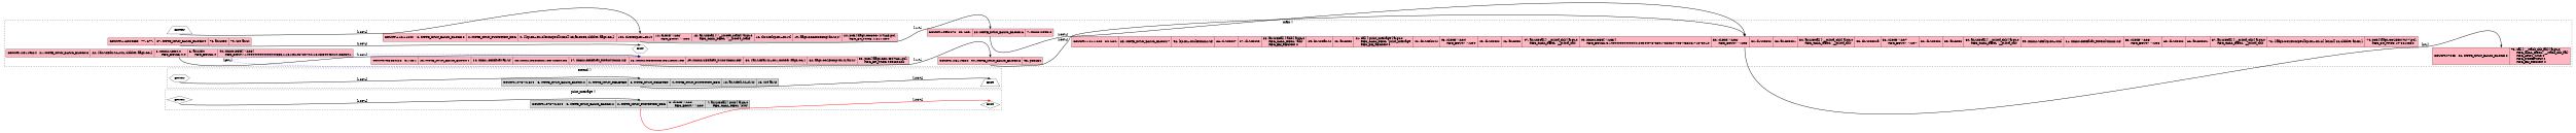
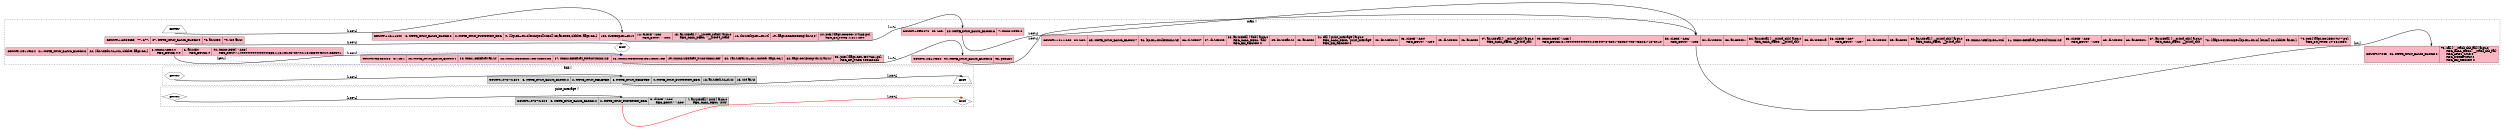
  digraph {
    rankdir=LR
    node [fillcolor=lightpink shape=record style=filled]
    edge [color=black constraint=true headport=n style="solid,bold" tailport=s weight=100]
    n1 [fillcolor=white label=ENTRY shape=diamond]
    n2 [fillcolor=lightgrey label="{COUNT:1073741824\ \ \ \ 3:\ NOTE_INSN_BASIC_BLOCK\ 2\l|\ \ \ \ 2:\ NOTE_INSN_FUNCTION_BEG\l|\ \ \ \ 5:\ di:DI=`*.LC0'\l\ \ \ \ \ \ REG_EQUIV\ `*.LC0'\l|\ \ \ \ 7:\ ax:SI=call\ [`puts']\ argc:0\l\ \ \ \ \ \ REG_CALL_DECL\ `puts'\l}"]
    n3 [fillcolor=white label=EXIT shape=diamond]
    n4 [fillcolor=white label=ENTRY shape=hexagon]
    n5 [fillcolor=lightgrey label="{COUNT:1073741824\ \ \ \ 5:\ NOTE_INSN_BASIC_BLOCK\ 2\l|\ \ \ \ 2:\ NOTE_INSN_DELETED\l|\ \ \ \ 3:\ NOTE_INSN_DELETED\l|\ \ \ \ 4:\ NOTE_INSN_FUNCTION_BEG\l|\ \ \ 18:\ ax:SI=di:SI+si:SI\l|\ \ \ 13:\ use\ ax:SI\l}"]
    n6 [fillcolor=white label=EXIT shape=trapezium]
    n7 [fillcolor=white label=ENTRY shape=trapezium]
    n8 [label="{COUNT:118111600\ \ \ \ 8:\ NOTE_INSN_BASIC_BLOCK\ 2\l|\ \ \ \ 2:\ NOTE_INSN_FUNCTION_BEG\l|\ \ \ \ 4:\ \{[sp:DI+0x18]=unspec[[0x28]]\ 85;ax:DI=0;clobber\ flags:CC;\}\l|\ \ 100:\ si:DI=sp:DI+0x14\l|\ \ \ 12:\ di:DI=`*.LC2'\l\ \ \ \ \ \ REG_EQUIV\ `*.LC2'\l|\ \ \ 15:\ ax:SI=call\ [`*__isoc99_scanf']\ argc:0\l\ \ \ \ \ \ REG_CALL_DECL\ `*__isoc99_scanf'\l|\ \ \ 16:\ dx:SI=[sp:DI+0x14]\l|\ \ \ 19:\ flags:CCGOC=cmp(dx:SI,0)\l|\ \ \ 20:\ pc=\{(flags:CCGOC\<0)?L85:pc\}\l\ \ \ \ \ \ REG_BR_PROB\ 118111604\l}"]
    n9 [fillcolor=white label=EXIT shape=hexagon]
    n10 [label="{COUNT:12992276\ \ \ 85:\ L85:\l|\ \ \ 84:\ NOTE_INSN_BASIC_BLOCK\ 6\l|\ \ \ \ 7:\ xmm2:SF=0.0\l}"]
    n11 [label="{COUNT:105119324\ \ \ 21:\ NOTE_INSN_BASIC_BLOCK\ 3\l|\ \ \ 22:\ \{dx:SI=dx:SI+0x1;clobber\ flags:CC;\}\l|\ \ \ \ 5:\ xmm2:SF=0.0\l\ \ \ \ \ \ REG_EQUAL\ 0.0\l|\ \ \ \ 6:\ ax:SI=0\l\ \ \ \ \ \ REG_EQUAL\ 0\l|\ \ \ 90:\ xmm0:DF=[`*.LC3']\l\ \ \ \ \ \ REG_EQUIV\ 1.000000000000000055511151231257827021181583404541015625e-1\l}"]
    n12 [label="{COUNT:118111600\ \ \ 34:\ L34:\l|\ \ \ 35:\ NOTE_INSN_BASIC_BLOCK\ 7\l|\ \ \ 98:\ [sp:DI+0xc]=xmm2:SF\l|\ \ \ 36:\ si:SI=0x7\l|\ \ \ 37:\ di:SI=0x5\l|\ \ \ 38:\ ax:SI=call\ [`add']\ argc:0\l\ \ \ \ \ \ REG_CALL_DECL\ `add'\l\ \ \ \ \ \ REG_EH_REGION\ 0\l|\ \ \ 39:\ bx:SI=ax:SI\l|\ \ \ 40:\ ax:QI=0\l|\ \ \ 41:\ call\ [`print_message']\ argc:0\l\ \ \ \ \ \ REG_CALL_DECL\ `print_message'\l\ \ \ \ \ \ REG_EH_REGION\ 0\l|\ \ \ 42:\ dx:SI=bx:SI\l|\ \ \ 43:\ si:DI=`*.LC4'\l\ \ \ \ \ \ REG_EQUIV\ `*.LC4'\l|\ \ \ 45:\ di:SI=0x2\l|\ \ \ 46:\ ax:QI=0\l|\ \ \ 47:\ ax:SI=call\ [`__printf_chk']\ argc:0\l\ \ \ \ \ \ REG_CALL_DECL\ `__printf_chk'\l|\ \ \ 49:\ xmm0:DF=[`*.LC5']\l\ \ \ \ \ \ REG_EQUAL\ 3.140000000000000124344978758017532527446746826171875e+0\l|\ \ \ 50:\ si:DI=`*.LC6'\l\ \ \ \ \ \ REG_EQUIV\ `*.LC6'\l|\ \ \ 52:\ di:SI=0x2\l|\ \ \ 53:\ ax:QI=0x1\l|\ \ \ 54:\ ax:SI=call\ [`__printf_chk']\ argc:0\l\ \ \ \ \ \ REG_CALL_DECL\ `__printf_chk'\l|\ \ \ 55:\ dx:SI=0x2a\l|\ \ \ 56:\ si:DI=`*.LC7'\l\ \ \ \ \ \ REG_EQUIV\ `*.LC7'\l|\ \ \ 58:\ di:SI=0x2\l|\ \ \ 59:\ ax:QI=0\l|\ \ \ 60:\ ax:SI=call\ [`__printf_chk']\ argc:0\l\ \ \ \ \ \ REG_CALL_DECL\ `__printf_chk'\l|\ \ \ 99:\ xmm2:SF=[sp:DI+0xc]\l|\ \ \ 61:\ xmm0:DF=float_extend(xmm2:SF)\l|\ \ \ 63:\ si:DI=`*.LC8'\l\ \ \ \ \ \ REG_EQUIV\ `*.LC8'\l|\ \ \ 65:\ di:SI=0x2\l|\ \ \ 66:\ ax:QI=0x1\l|\ \ \ 67:\ ax:SI=call\ [`__printf_chk']\ argc:0\l\ \ \ \ \ \ REG_CALL_DECL\ `__printf_chk'\l|\ \ \ 73:\ \{flags:CCZ=unspec[[sp:DI+0x18],[0x28]]\ 86;clobber\ ax:DI;\}\l|\ \ \ 74:\ pc=\{(flags:CCZ==0)?L77:pc\}\l\ \ \ \ \ \ REG_BR_PROB\ 1073312332\l}"]
    n13 [label="{COUNT:955630225\ \ \ 31:\ L31:\l|\ \ \ 23:\ NOTE_INSN_BASIC_BLOCK\ 4\l|\ \ \ 24:\ xmm1:DF=float(ax:SI)\l|\ \ \ 26:\ xmm1:DF=xmm1:DF*xmm0:DF\l|\ \ \ 27:\ xmm2:DF=float_extend(xmm2:SF)\l|\ \ \ 28:\ xmm2:DF=xmm2:DF+xmm1:DF\l|\ \ \ 29:\ xmm2:SF=float_trunc(xmm2:DF)\l|\ \ \ 30:\ \{ax:SI=ax:SI+0x1;clobber\ flags:CC;\}\l|\ \ \ 32:\ flags:CCZ=cmp(dx:SI,ax:SI)\l|\ \ \ 33:\ pc=\{(flags:CCZ!=0)?L31:pc\}\l\ \ \ \ \ \ REG_BR_PROB\ 955630228\l}"]
    n14 [label="{COUNT:105119324\ \ \ 94:\ NOTE_INSN_BASIC_BLOCK\ 5\l|\ \ \ 95:\ pc=L34\l}"]
    n15 [label="{COUNT:47245\ \ \ 86:\ NOTE_INSN_BASIC_BLOCK\ 8\l|\ \ \ 75:\ call\ [`__stack_chk_fail']\ argc:0\l\ \ \ \ \ \ REG_CALL_DECL\ `__stack_chk_fail'\l\ \ \ \ \ \ REG_ARGS_SIZE\ 0\l\ \ \ \ \ \ REG_NORETURN\ 0\l\ \ \ \ \ \ REG_EH_REGION\ 0\l}"]
    n16 [label="{COUNT:118064355\ \ \ 77:\ L77:\l|\ \ \ 87:\ NOTE_INSN_BASIC_BLOCK\ 9\l|\ \ \ 78:\ ax:SI=0\l|\ \ \ 79:\ use\ ax:SI\l}"]
    subgraph cluster_1 {
      color=black
      label="print_message ()"
      style=dashed
      n1
      n2
      n3
    }
    subgraph cluster_2 {
      color=black
-     label="extend ()"
+     label="add ()"
      style=dashed
      n4
      n5
      n6
    }
    subgraph cluster_3 {
      color=black
      label="main ()"
      style=dashed
      n7
      n8
      n9
      n10
      n11
      n12
      n13
      n14
      n15
      n16
    }
    n1 -> n2 [label="[100%]"]
    n1 -> n3 [style=invis color="" weight=""]
    n2 -> n3 [color=red label="[100%]" weight=10]
    n4 -> n5 [label="[100%]"]
    n4 -> n6 [style=invis color="" weight=""]
    n5 -> n6 [label="[100%]"]
    n7 -> n8 [label="[100%]"]
    n7 -> n9 [style=invis color="" weight=""]
    n8 -> n10 [label="[11%]" weight=10]
    n10 -> n12 [label="[100%]"]
    n11 -> n13 [label="[100%]"]
    n12 -> n15 [label="[0%]"]
    n13 -> n13 [color=blue constraint=false label="[89%]" style="dotted,bold" weight=10]
    n13 -> n14 [label="[11%]"]
    n14 -> n12 [label="[100%]" weight=10]
    n16 -> n9 [label="[100%]"]
  }
